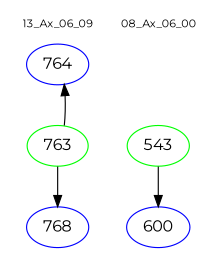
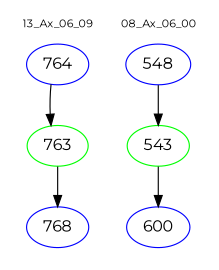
  digraph {
    fontname=Montserrat
    node [color=blue fontname=Montserrat]
    edge [color=black fontname=Montserrat]
    n1 [label=764]
    n2 [color=green label=763]
    n3 [label=768]
+   n4 [label=548]
    n5 [color=green label=543]
    n6 [label=600]
    subgraph cluster_1 {
      color=white
      fontsize=10
      label="13_Ax_06_09"
      n1
      n2
      n3
    }
    subgraph cluster_2 {
      color=white
      fontsize=10
      label="08_Ax_06_00"
+     n4
      n5
      n6
    }
-   n2 -> n1
+   n1 -> n2
    n2 -> n3
+   n4 -> n5
    n5 -> n6
  }
